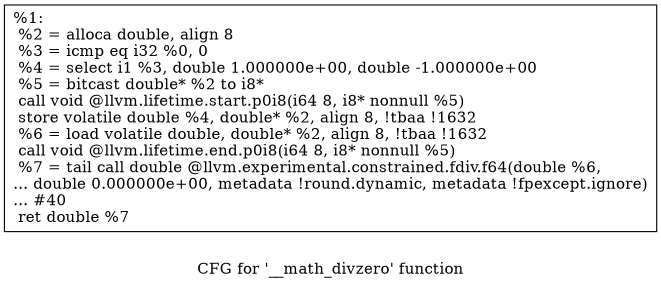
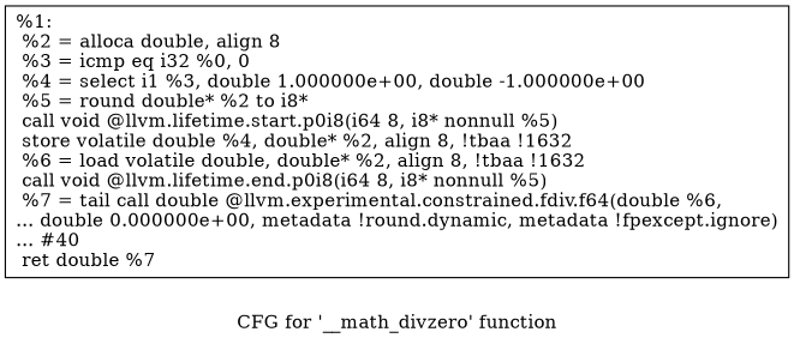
  digraph {
    label="CFG for '__math_divzero' function"
-   n1 [label="{%1:\l  %2 = alloca double, align 8\l  %3 = icmp eq i32 %0, 0\l  %4 = select i1 %3, double 1.000000e+00, double -1.000000e+00\l  %5 = bitcast double* %2 to i8*\l  call void @llvm.lifetime.start.p0i8(i64 8, i8* nonnull %5)\l  store volatile double %4, double* %2, align 8, !tbaa !1632\l  %6 = load volatile double, double* %2, align 8, !tbaa !1632\l  call void @llvm.lifetime.end.p0i8(i64 8, i8* nonnull %5)\l  %7 = tail call double @llvm.experimental.constrained.fdiv.f64(double %6,\l... double 0.000000e+00, metadata !round.dynamic, metadata !fpexcept.ignore)\l... #40\l  ret double %7\l}" shape=record]
+   n1 [label="{%1:\l  %2 = alloca double, align 8\l  %3 = icmp eq i32 %0, 0\l  %4 = select i1 %3, double 1.000000e+00, double -1.000000e+00\l  %5 = round double* %2 to i8*\l  call void @llvm.lifetime.start.p0i8(i64 8, i8* nonnull %5)\l  store volatile double %4, double* %2, align 8, !tbaa !1632\l  %6 = load volatile double, double* %2, align 8, !tbaa !1632\l  call void @llvm.lifetime.end.p0i8(i64 8, i8* nonnull %5)\l  %7 = tail call double @llvm.experimental.constrained.fdiv.f64(double %6,\l... double 0.000000e+00, metadata !round.dynamic, metadata !fpexcept.ignore)\l... #40\l  ret double %7\l}" shape=record]
  }
